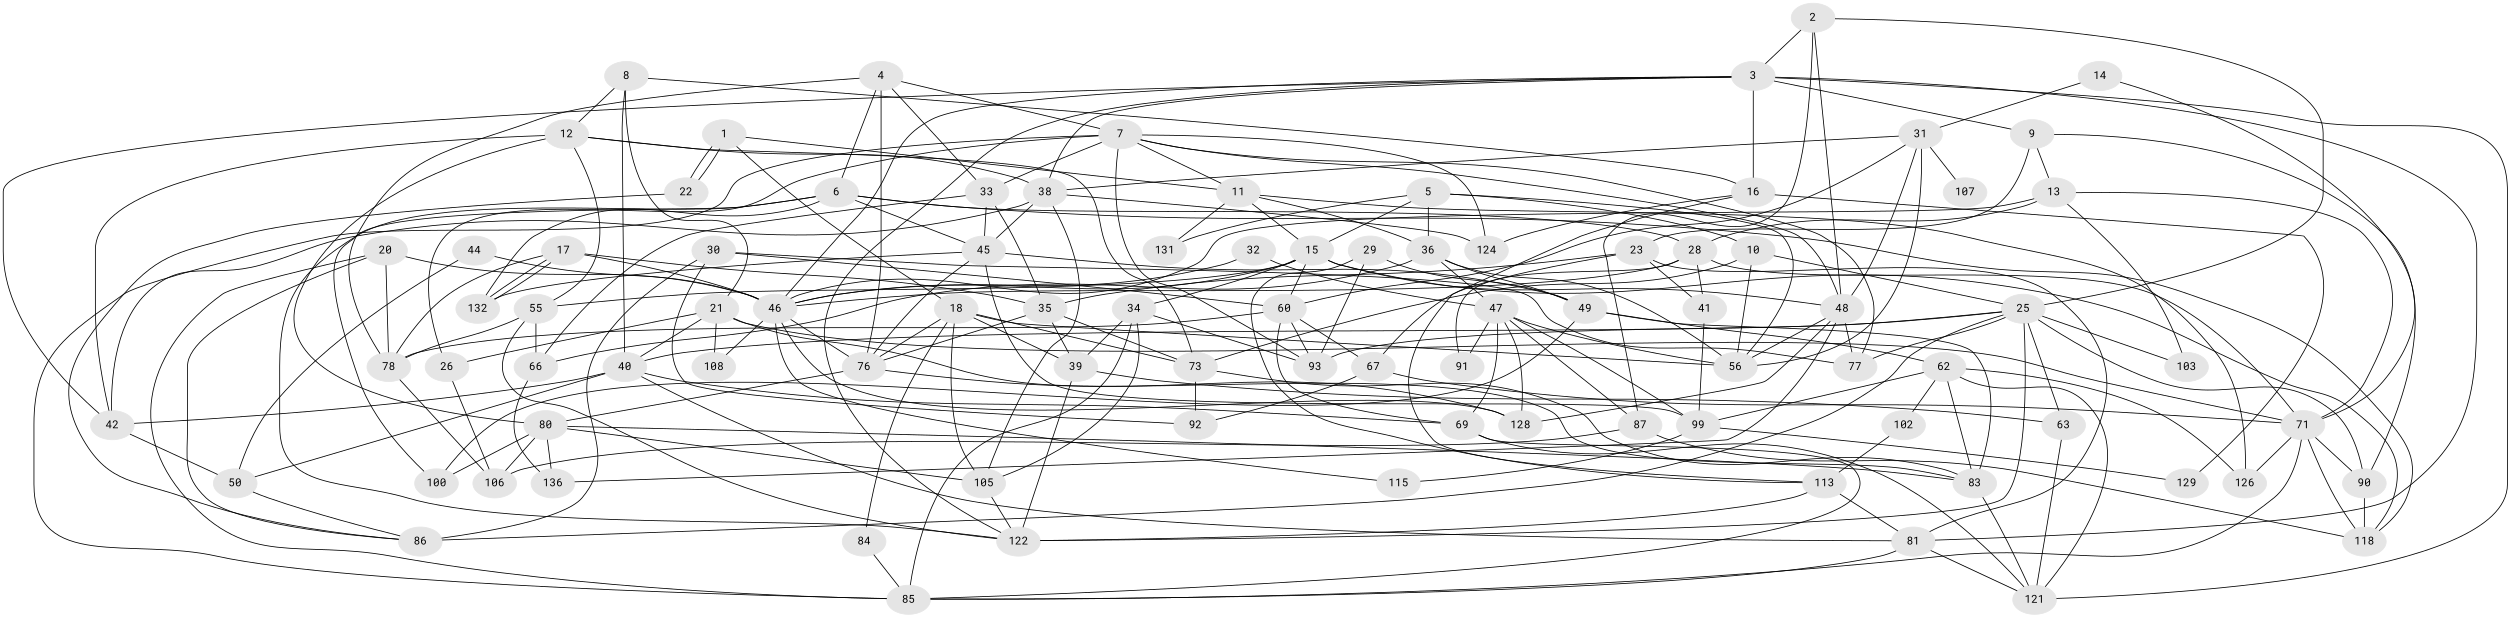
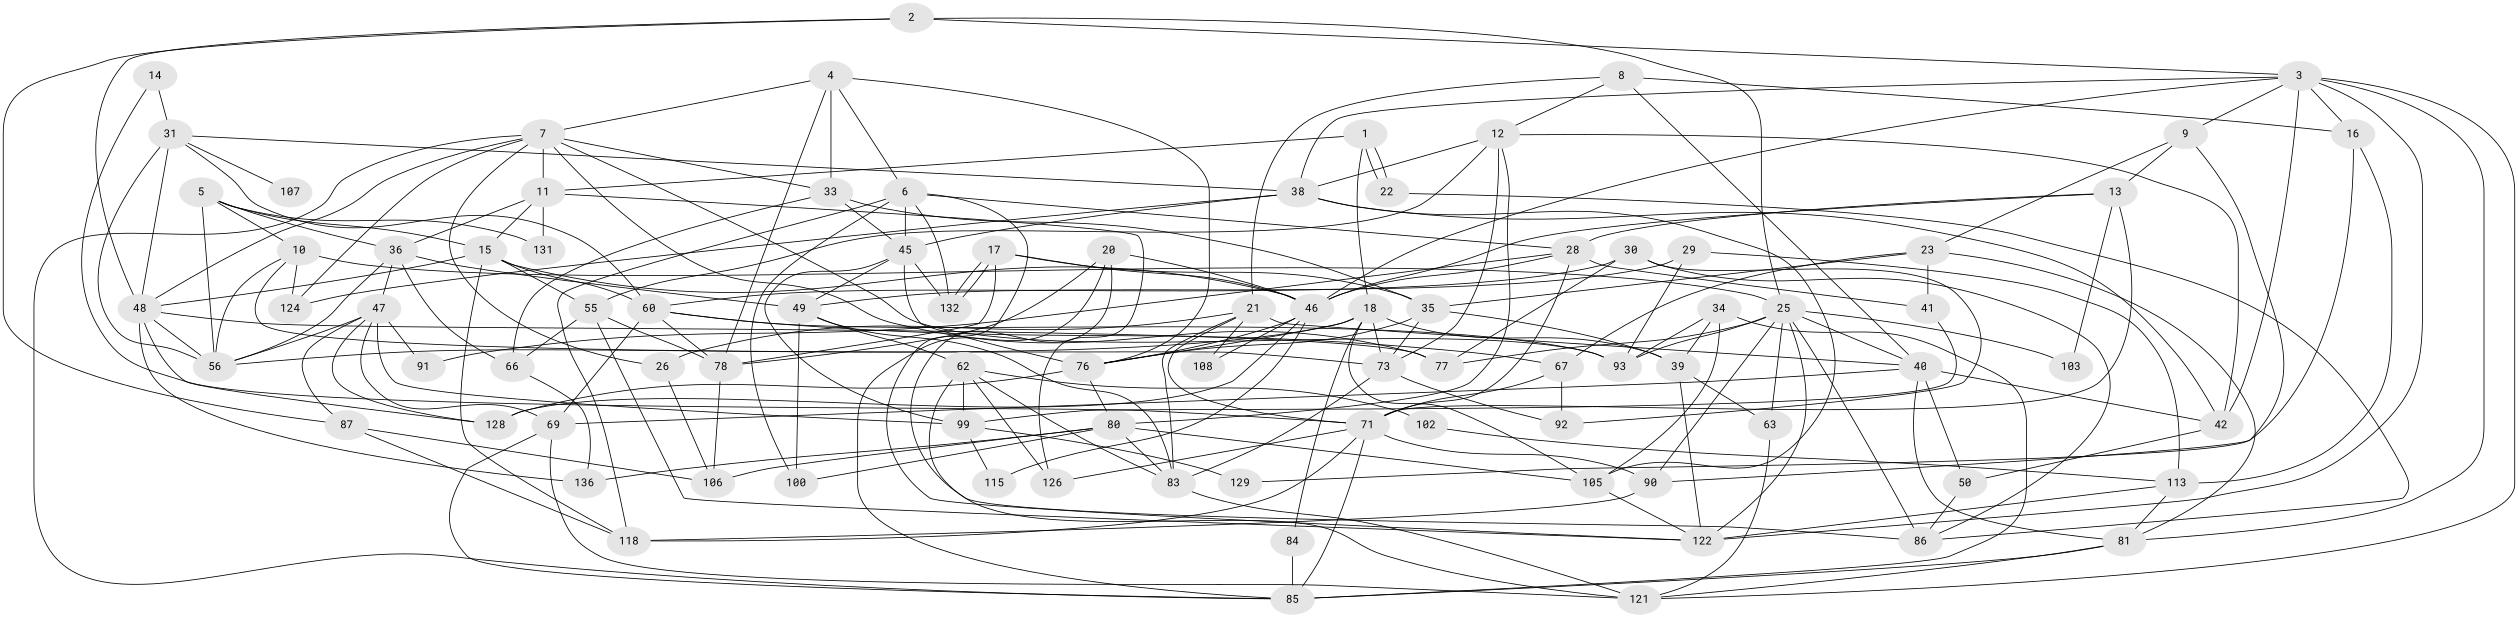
  graph {
    fontname="Roboto Mono"
    node [color=gray90 fontname="Roboto Mono" style=filled]
    edge [fontname="Roboto Mono"]
    11 [super="+43"]
    15 [super="+133"]
    36 [super="+117"]
    131
    126
    1
    18 [super="+72"]
    22
    76
    56 [super="+70"]
    73 [super="+94"]
    39 [super="+111"]
    84
    105
    86 [super="+101"]
    3 [super="+110"]
    9 [super="+65"]
    16 [super="+59"]
    38 [super="+54"]
    42 [super="+74"]
    46 [super="+57"]
    81
    121 [super="+130"]
    122 [super="+125"]
    2
    25 [super="+58"]
    48 [super="+64"]
    87 [super="+137"]
    77
    93
    40 [super="+109"]
    90
    103
    63
    128
    136
    118 [super="+138"]
    106 [super="+114"]
    13 [super="+116"]
    23
    124
    113 [super="+135"]
    129
    45 [super="+140"]
    50
    108
    115
    85 [super="+98"]
    4 [super="+79"]
    6 [super="+37"]
    7 [super="+82"]
    33 [super="+134"]
    78
    28 [super="+53"]
    100
    132
    26
    35 [super="+88"]
    66
    80 [super="+123"]
    5 [super="+112"]
    10
    n63 [label=55 super="+95"]
    34 [super="+97"]
    60 [super="+75"]
    49 [super="+61"]
    47 [super="+127"]
    71 [super="+89"]
    41
    91
    99 [super="+120"]
    8 [super="+27"]
    12 [super="+51"]
    21 [super="+104"]
    83 [super="+96"]
    69
    67 [super="+119"]
    92
    31 [super="+68"]
    107
    14
    17 [super="+55"]
    20 [super="+24"]
    62 [super="+139"]
    29
    30
-   32
-   44
    102
    11 -- 15
    11 -- 36
    11 -- 131
    11 -- 126
    15 -- 46
    15 -- 48
    15 -- 118
    15 -- n63
-   15 -- 34
    15 -- 60
    36 -- 56
    36 -- 66
    36 -- 49
    36 -- 47
    1 -- 11
    1 -- 18
    1 -- 22
    1 -- 22
    18 -- 76
    18 -- 56
    18 -- 73
    18 -- 39
    18 -- 84
    18 -- 105
    22 -- 86
    76 -- 128
    76 -- 80
    73 -- 83
    73 -- 92
    39 -- 122
    39 -- 63
    84 -- 85
    105 -- 122
    3 -- 9
    3 -- 16
    3 -- 38
    3 -- 42
    3 -- 46
    3 -- 81
    3 -- 121
    3 -- 122
    9 -- 90
    9 -- 13
    9 -- 23
-   16 -- 124
+   10 -- 124
    16 -- 113
    16 -- 129
    38 -- 105
    38 -- 42
    38 -- 124
    38 -- 45
    42 -- 50
    46 -- 76
    46 -- 128 [weight=2]
    46 -- 108
    46 -- 115
    81 -- 121
    81 -- 85
    2 -- 3
    2 -- 25
    2 -- 48
    2 -- 87
    25 -- 86 [weight=2]
    25 -- 122
    25 -- 77
    25 -- 93
    25 -- 40
    25 -- 90
    25 -- 103
    25 -- 63
    48 -- 56
    48 -- 77
    48 -- 128
    48 -- 136
    87 -- 118
    87 -- 106
    40 -- 42
    40 -- 81
    40 -- 50
    40 -- 69
    90 -- 118
    63 -- 121
    13 -- 46
    13 -- 103
    13 -- 28
    13 -- 71
    23 -- 81
    23 -- 35
    23 -- 41
    23 -- 67
    113 -- 81
    113 -- 122 [weight=2]
    45 -- 76
    45 -- 132
    45 -- 49
    45 -- 99
    50 -- 86
    4 -- 76
    4 -- 6
    4 -- 7
    4 -- 33
    4 -- 78
    6 -- 122
    6 -- 118
    6 -- 45
    6 -- 28
    6 -- 100
    6 -- 132
    7 -- 11
    7 -- 48
    7 -- 77
    7 -- 93
    7 -- 124
    7 -- 85
    7 -- 33
    7 -- 26
    33 -- 45
    33 -- 35
    33 -- 66
    78 -- 106
    28 -- 46
    28 -- 71
    28 -- 41
    28 -- 91
    26 -- 106
    35 -- 76
    35 -- 73
    35 -- 39
    66 -- 136
    80 -- 105
    80 -- 136
    80 -- 106
    80 -- 100
    80 -- 83
    5 -- 15
    5 -- 36
    5 -- 131
    5 -- 56
    5 -- 10
    10 -- 56
    10 -- 73
    10 -- 25
    n63 -- 122
    n63 -- 78
    n63 -- 66
    34 -- 39
    34 -- 105
    34 -- 93
    34 -- 85
    60 -- 93
    60 -- 78
    60 -- 69
    60 -- 67
    49 -- 100
    49 -- 83
    49 -- 62
    47 -- 56 [weight=2]
    47 -- 87
    47 -- 128
    47 -- 91
    47 -- 99
    47 -- 69
    71 -- 126
    71 -- 90
    71 -- 118
    71 -- 85
    41 -- 99
    99 -- 129
    99 -- 115
    8 -- 16
    8 -- 40
    8 -- 12
    8 -- 21
    12 -- 73
    12 -- 38
    12 -- 42
    12 -- 80
    12 -- n63
    21 -- 40
    21 -- 108
    21 -- 26
    21 -- 71
    21 -- 83
    83 -- 121
    69 -- 121
    69 -- 85
    67 -- 71
    67 -- 92
    31 -- 56 [weight=2]
    31 -- 38
    31 -- 48
    31 -- 60
    31 -- 107
    14 -- 71
    14 -- 31
    17 -- 46
    17 -- 78
    17 -- 132
    17 -- 132
    17 -- 35
    20 -- 86
    20 -- 46
    20 -- 85
    20 -- 78
    62 -- 126
    62 -- 121
    62 -- 99 [weight=2]
    62 -- 83
    62 -- 102
    29 -- 93
    29 -- 113
    29 -- 49
    30 -- 86
    30 -- 77
    30 -- 60
    30 -- 92
-   32 -- 46
-   32 -- 47
-   44 -- 46
-   44 -- 50
    102 -- 113
  }
